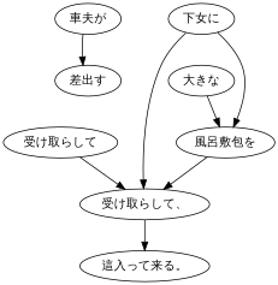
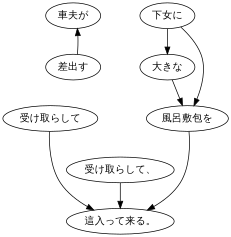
  digraph {
    n1 [label="車夫が"]
    n2 [label="差出す"]
    n3 [label="風呂敷包を"]
    n4 [label="受け取らして、"]
    n5 [label="大きな"]
    n6 [label="這入って来る。"]
    n7 [label="下女に"]
    n8 [label="受け取らして"]
-   n1 -> n2
-   n3 -> n4
+   n2 -> n1
+   n3 -> n6
    n4 -> n6
    n5 -> n3
    n7 -> n3
-   n7 -> n4
-   n8 -> n4
+   n7 -> n5
+   n8 -> n6
  }
